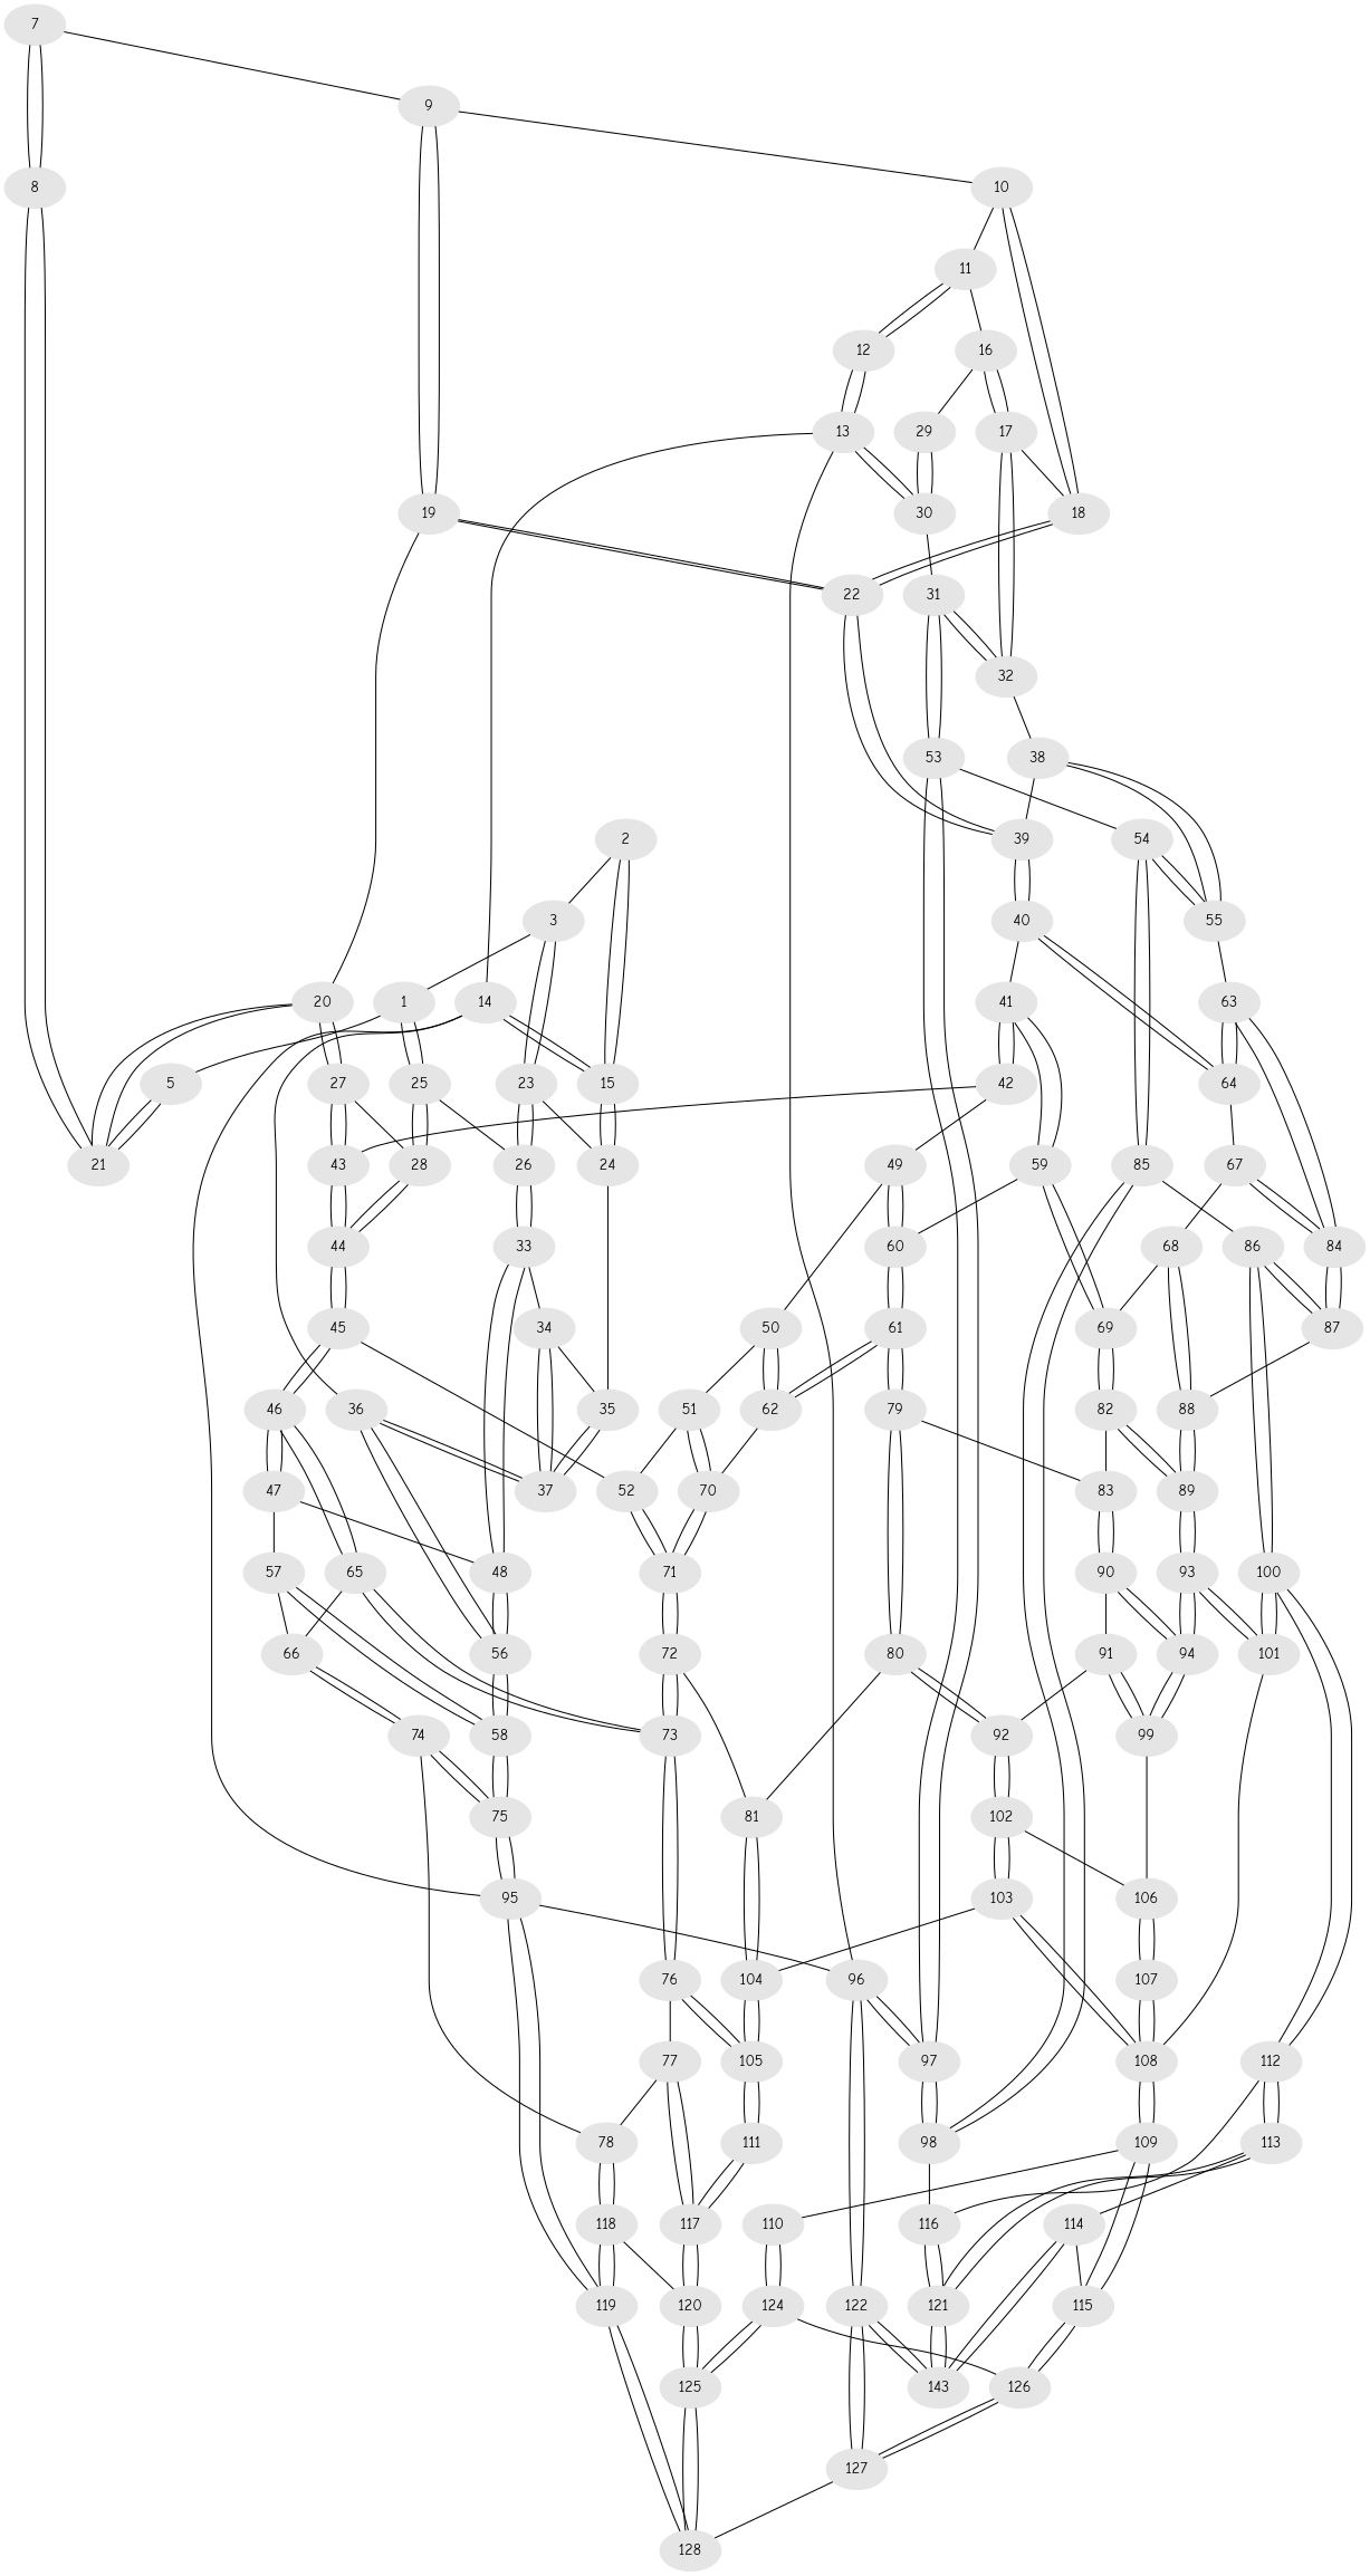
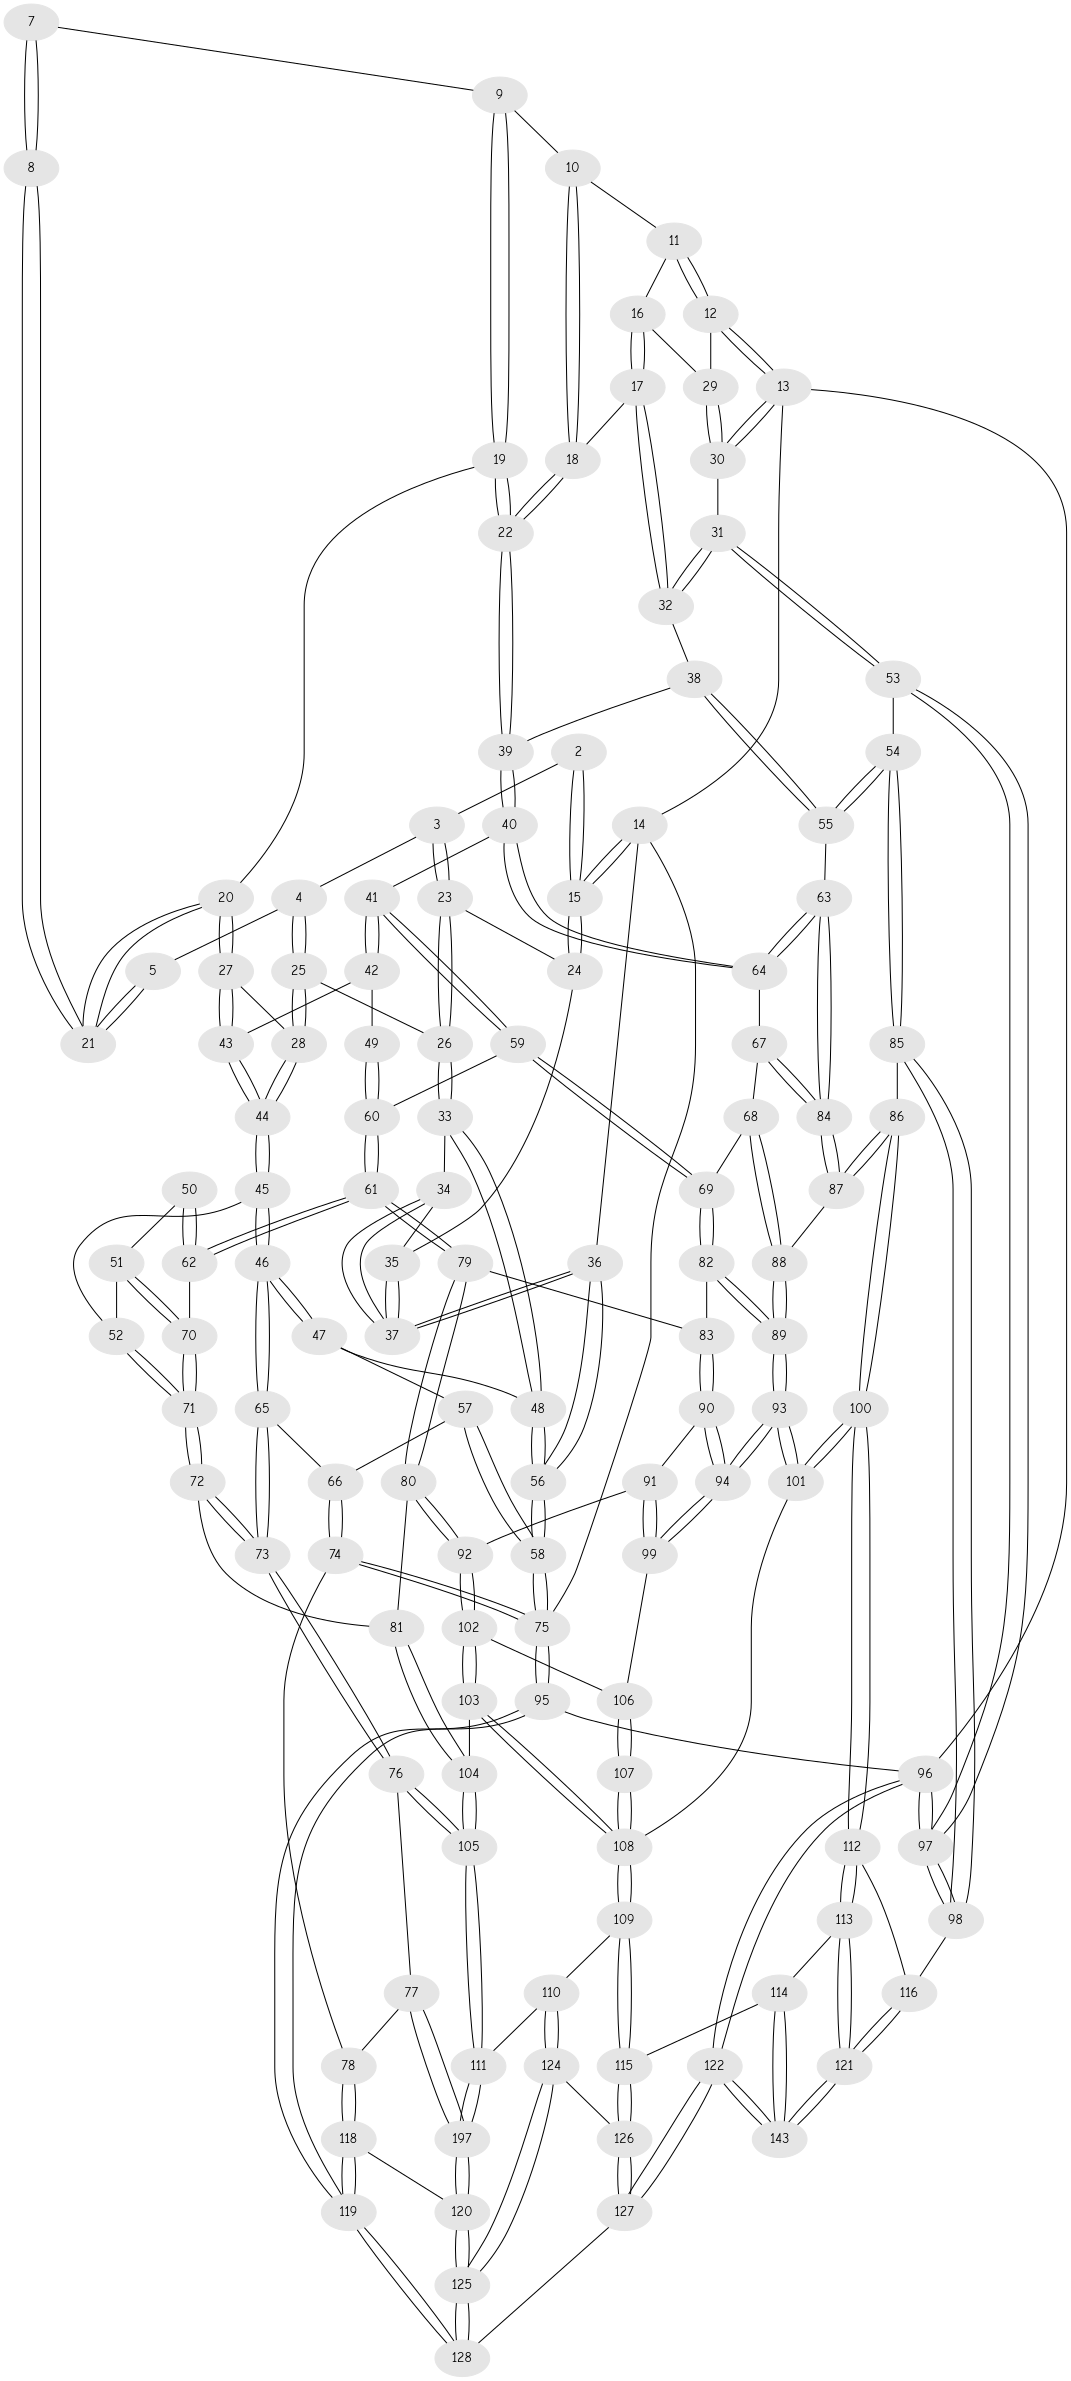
  graph {
    fontname="Comic Neue"
    node [color=gray90 fontname="Comic Neue" style=filled]
    edge [fontname="Comic Neue"]
    2
    3
    15
    7
    8
    9
-   4 [label=1]
+   4
    23
    24
    5
    25
    26
    21
    28
    10
    19
    11
    18
    22
    20
    12
    16
    13
    29
    17
    14
    30
    96
    36
    95
    31
    97
    122
    37
    56
    119
    35
    32
    38
    39
    27
    43
    40
    33
    44
    34
    48
    45
    53
    54
    55
    58
    63
    41
    64
    42
    59
    67
    49
    60
    69
    50
    46
    52
    47
    65
    71
    57
    66
    73
    51
    62
    61
    70
    72
    85
    98
    86
    84
    75
    74
    82
    79
    80
    83
    87
    68
    76
    78
    88
    89
    81
    104
    77
    105
    118
-   117
+   117 [label=197]
    111
    120
    92
    90
    102
    93
    91
    94
    100
    116
    101
    112
    99
    106
    103
    108
    128
    n115 [label=143]
    127
    121
    107
    113
    109
    110
    115
    124
    126
    125
    114
    2 -- 3
    2 -- 15
    2 -- 15
    3 -- 4
    3 -- 23
    3 -- 23
    15 -- 24
    15 -- 24
    7 -- 8
    7 -- 8
    7 -- 9
    8 -- 21
    8 -- 21
    9 -- 10
    9 -- 19
    9 -- 19
    4 -- 5
    4 -- 25
    4 -- 25
    23 -- 24
    23 -- 26
    23 -- 26
    24 -- 35
    5 -- 21
    5 -- 21
    25 -- 26
    25 -- 28
    25 -- 28
    26 -- 33
    26 -- 33
    28 -- 44
    28 -- 44
    10 -- 11
    10 -- 18
    10 -- 18
    19 -- 22
    19 -- 22
    19 -- 20
    11 -- 12
    11 -- 12
    11 -- 16
    18 -- 22
    18 -- 22
    22 -- 39
    22 -- 39
    20 -- 21
    20 -- 21
    20 -- 27
    20 -- 27
    12 -- 13
    12 -- 13
+   12 -- 29
    16 -- 29
    16 -- 17
    16 -- 17
    13 -- 14
    13 -- 30
    13 -- 30
    13 -- 96
    29 -- 30
    29 -- 30
    17 -- 18
    17 -- 32
    17 -- 32
    14 -- 15
    14 -- 15
    14 -- 36
-   14 -- 95
+   14 -- 75
    30 -- 31
    96 -- 97
    96 -- 97
    96 -- 122
    96 -- 122
    36 -- 37
    36 -- 37
    36 -- 56
    36 -- 56
    95 -- 96
    95 -- 119
    95 -- 119
    31 -- 32
    31 -- 32
    31 -- 53
    31 -- 53
    97 -- 98
    97 -- 98
    122 -- n115
    122 -- n115
    122 -- 127
    122 -- 127
    56 -- 58
    56 -- 58
    119 -- 128
    119 -- 128
    35 -- 37
    35 -- 37
    32 -- 38
    38 -- 39
    38 -- 55
    38 -- 55
    39 -- 40
    39 -- 40
    27 -- 28
    27 -- 43
    27 -- 43
    43 -- 44
    43 -- 44
    40 -- 41
    40 -- 64
    40 -- 64
    33 -- 34
    33 -- 48
    33 -- 48
    44 -- 45
    44 -- 45
    34 -- 37
    34 -- 37
    34 -- 35
    48 -- 56
    48 -- 56
    45 -- 46
    45 -- 46
    45 -- 52
    53 -- 97
    53 -- 97
    53 -- 54
    54 -- 55
    54 -- 55
    54 -- 85
    54 -- 85
    55 -- 63
    58 -- 75
    58 -- 75
    63 -- 64
    63 -- 64
    63 -- 84
    63 -- 84
    41 -- 42
    41 -- 42
    41 -- 59
    41 -- 59
    64 -- 67
    42 -- 43
    42 -- 49
    59 -- 60
    59 -- 69
    59 -- 69
    67 -- 84
    67 -- 84
    67 -- 68
    49 -- 60
    49 -- 60
-   49 -- 50
    60 -- 61
    60 -- 61
    69 -- 82
    69 -- 82
    50 -- 51
    50 -- 62
    50 -- 62
    46 -- 47
    46 -- 47
    46 -- 65
    46 -- 65
    52 -- 71
    52 -- 71
    47 -- 48
    47 -- 57
    65 -- 66
    65 -- 73
    65 -- 73
    71 -- 72
    71 -- 72
    57 -- 58
    57 -- 58
    57 -- 66
    66 -- 74
    66 -- 74
    73 -- 76
    73 -- 76
    51 -- 52
    51 -- 70
    51 -- 70
    62 -- 70
    61 -- 62
    61 -- 62
    61 -- 79
    61 -- 79
    70 -- 71
    70 -- 71
    72 -- 73
    72 -- 73
    72 -- 81
    85 -- 98
    85 -- 98
    85 -- 86
    98 -- 116
    86 -- 87
    86 -- 87
    86 -- 100
    86 -- 100
    84 -- 87
    84 -- 87
    75 -- 95
    75 -- 95
    74 -- 75
    74 -- 75
    74 -- 78
    82 -- 83
    82 -- 89
    82 -- 89
    79 -- 80
    79 -- 80
    79 -- 83
    80 -- 81
    80 -- 92
    80 -- 92
    83 -- 90
    83 -- 90
    87 -- 88
    68 -- 69
    68 -- 88
    68 -- 88
    76 -- 77
    76 -- 105
    76 -- 105
    78 -- 118
    78 -- 118
    88 -- 89
    88 -- 89
    89 -- 93
    89 -- 93
    81 -- 104
    81 -- 104
    104 -- 105
    104 -- 105
    77 -- 78
    77 -- 117
    77 -- 117
    105 -- 111
    105 -- 111
    118 -- 119
    118 -- 119
    118 -- 120
    117 -- 120
    117 -- 120
    111 -- 117
    111 -- 117
    120 -- 125
    120 -- 125
    92 -- 102
    92 -- 102
    90 -- 91
    90 -- 94
    90 -- 94
    102 -- 106
    102 -- 103
    102 -- 103
    93 -- 94
    93 -- 94
    93 -- 101
    93 -- 101
    91 -- 92
    91 -- 99
    91 -- 99
    94 -- 99
    94 -- 99
    100 -- 101
    100 -- 101
    100 -- 112
    100 -- 112
    116 -- 121
    116 -- 121
    101 -- 108
    112 -- 116
    112 -- 113
    112 -- 113
    99 -- 106
    106 -- 107
    106 -- 107
    103 -- 104
    103 -- 108
    103 -- 108
    108 -- 109
    108 -- 109
    127 -- 128
    121 -- n115
    121 -- n115
    107 -- 108
    107 -- 108
    113 -- 121
    113 -- 121
    113 -- 114
    109 -- 110
    109 -- 115
    109 -- 115
+   110 -- 111
    110 -- 124
    110 -- 124
    115 -- 126
    115 -- 126
    124 -- 126
    124 -- 125
    124 -- 125
    126 -- 127
    126 -- 127
    125 -- 128
    125 -- 128
    114 -- n115
    114 -- n115
    114 -- 115
  }
